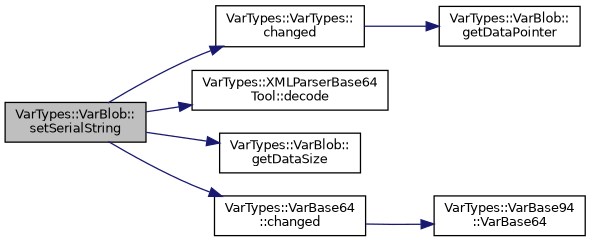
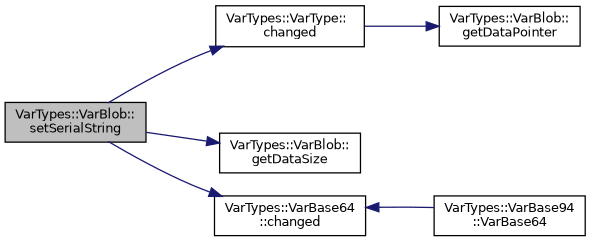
  digraph {
    rankdir=LR
    node [color=black fillcolor=white fontname=Helvetica fontsize=10 shape=record style=filled]
    edge [color=midnightblue fontname=Helvetica fontsize=10 labelfontname=Helvetica labelfontsize=10 style=solid]
    n1 [fillcolor=grey75 fontcolor=black height=0.2 label="VarTypes::VarBlob::\lsetSerialString" width=0.4]
-   n2 [height=0.2 label="VarTypes::VarTypes::\lchanged" width=0.4]
-   n3 [height=0.2 label="VarTypes::XMLParserBase64\lTool::decode" width=0.4]
+   n2 [height=0.2 label="VarTypes::VarType::\lchanged" width=0.4]
    n4 [height=0.2 label="VarTypes::VarBlob::\lgetDataSize" width=0.4]
    n5 [height=0.2 label="VarTypes::VarBase64\l::changed" width=0.4]
    n6 [height=0.2 label="VarTypes::VarBlob::\lgetDataPointer" width=0.4]
    n7 [height=0.2 label="VarTypes::VarBase94\l::VarBase64" width=0.4]
    n1 -> n2
-   n1 -> n3
    n1 -> n4
    n1 -> n5
    n2 -> n6
-   n5 -> n7
+   n7 -> n5
  }
